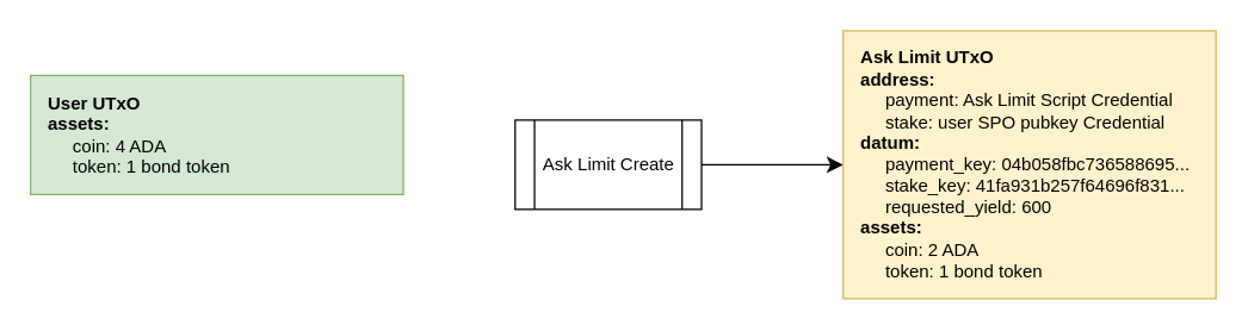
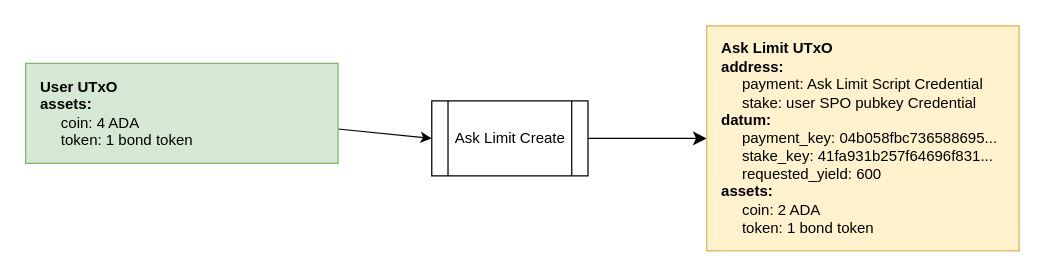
  <mxCell id="0" />
  <mxCell id="1" parent="0" />
+ <mxCell id="2" style="edgeStyle=none;html=1;entryX=0;entryY=0.5;entryDx=0;entryDy=0;" edge="1" parent="1" source="3" target="5"><mxGeometry relative="1" as="geometry" /></mxCell>
  <mxCell id="3" value="&amp;nbsp; &amp;nbsp;&lt;b&gt;User UTxO&lt;/b&gt;&lt;br&gt;&lt;b&gt;&amp;nbsp; &amp;nbsp;assets:&lt;/b&gt;&lt;br&gt;&lt;span style=&quot;font-weight: bold; white-space: pre;&quot;&gt;&#09;&lt;/span&gt;coin: 4 ADA&lt;br&gt;&lt;span style=&quot;white-space: pre;&quot;&gt;&#09;&lt;/span&gt;token: 1 bond token" style="rounded=0;whiteSpace=wrap;html=1;align=left;fillColor=#d5e8d4;strokeColor=#82b366;" vertex="1" parent="1"><mxGeometry x="20" y="50" width="250" height="80" as="geometry" /></mxCell>
  <mxCell id="4" style="edgeStyle=segmentEdgeStyle;shape=connector;curved=0;rounded=0;html=1;entryX=0;entryY=0.5;entryDx=0;entryDy=0;labelBackgroundColor=default;strokeColor=default;fontFamily=Helvetica;fontSize=11;fontColor=default;endArrow=classic;startSize=8;endSize=8;" edge="1" parent="1" source="5" target="6"><mxGeometry relative="1" as="geometry"><Array as="points"><mxPoint x="505" y="110" /><mxPoint x="505" y="110" /></Array></mxGeometry></mxCell>
  <mxCell id="5" value="Ask Limit Create" style="shape=process;whiteSpace=wrap;html=1;backgroundOutline=1;" vertex="1" parent="1"><mxGeometry x="345" y="80" width="125" height="60" as="geometry" /></mxCell>
  <mxCell id="6" value="&amp;nbsp; &amp;nbsp;&lt;b&gt;Ask Limit UTxO&lt;br&gt;&lt;/b&gt;&amp;nbsp; &amp;nbsp;&lt;b&gt;address:&lt;br&gt;&lt;/b&gt;&lt;span style=&quot;&quot;&gt;&#09;&lt;/span&gt;&lt;span style=&quot;&quot;&gt;&#09;&lt;/span&gt;&lt;span style=&quot;white-space: pre;&quot;&gt;&#09;&lt;/span&gt;payment: Ask Limit Script Credential&lt;br&gt;&lt;span style=&quot;&quot;&gt;&#09;&lt;/span&gt;&lt;span style=&quot;&quot;&gt;&#09;&lt;/span&gt;&lt;span style=&quot;white-space: pre;&quot;&gt;&#09;&lt;/span&gt;stake: user SPO pubkey Credential&lt;br&gt;&amp;nbsp; &amp;nbsp;&lt;b&gt;datum:&lt;br&gt;&lt;/b&gt;&lt;span style=&quot;&quot;&gt;&#09;&lt;/span&gt;&lt;span style=&quot;&quot;&gt;&#09;&lt;/span&gt;&lt;span style=&quot;white-space: pre;&quot;&gt;&#09;&lt;/span&gt;payment_key:&amp;nbsp;04b058fbc736588695...&lt;br&gt;&lt;span style=&quot;font-weight: bold;&quot;&gt;&#09;&lt;/span&gt;&lt;span style=&quot;white-space: pre;&quot;&gt;&#09;&lt;/span&gt;stake_key:&amp;nbsp;41fa931b257f64696f831...&lt;br&gt;&lt;span style=&quot;white-space: pre;&quot;&gt;&#09;&lt;/span&gt;requested_yield: 600&lt;br&gt;&lt;b&gt;&amp;nbsp; &amp;nbsp;assets:&lt;/b&gt;&lt;br&gt;&lt;span style=&quot;font-weight: bold;&quot;&gt;&#09;&lt;/span&gt;&lt;span style=&quot;&quot;&gt;&#09;&lt;/span&gt;&lt;span style=&quot;white-space: pre;&quot;&gt;&#09;&lt;/span&gt;coin: 2 ADA&lt;br&gt;&lt;span style=&quot;white-space: pre;&quot;&gt;&#09;&lt;/span&gt;token: 1 bond token" style="rounded=0;whiteSpace=wrap;html=1;align=left;fillColor=#fff2cc;strokeColor=#d6b656;" vertex="1" parent="1"><mxGeometry x="565" y="20" width="250" height="180" as="geometry" /></mxCell>
